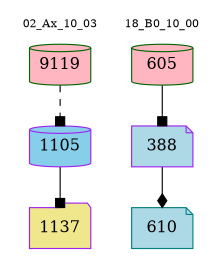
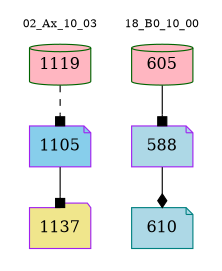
  digraph {
    node [color=purple fillcolor=lightpink shape=cylinder style=filled]
    edge [arrowhead=box color=black style=solid]
-   n1 [color=darkgreen label=9119]
-   n2 [fillcolor=skyblue label=1105]
+   n1 [color=darkgreen label=1119]
+   n2 [fillcolor=skyblue label=1105 shape=note]
    n3 [fillcolor=khaki label=1137 shape=folder]
    n4 [color=darkgreen label=605]
-   n5 [fillcolor=lightblue label=388 shape=note]
+   n5 [fillcolor=lightblue label=588 shape=note]
    n6 [color=teal fillcolor=lightblue label=610 shape=note]
    subgraph cluster_1 {
      color=white
      fontsize=10
      label="02_Ax_10_03"
      n1
      n2
      n3
    }
    subgraph cluster_2 {
      color=white
      fontsize=10
      label="18_B0_10_00"
      n4
      n5
      n6
    }
    n1 -> n2 [style=dashed]
    n2 -> n3
    n4 -> n5
    n5 -> n6 [arrowhead=diamond]
  }
